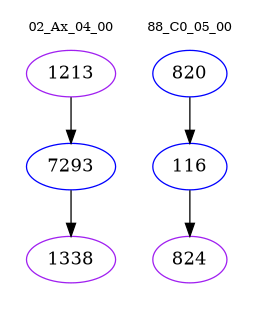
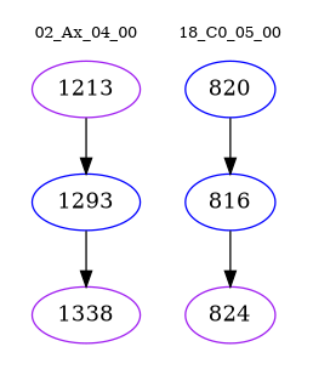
  digraph {
    node [color=purple]
    edge [color=black]
    n1 [label=1213]
-   n2 [color=blue label=7293]
+   n2 [color=blue label=1293]
    n3 [label=1338]
    n4 [color=blue label=820]
-   n5 [color=blue label=116]
+   n5 [color=blue label=816]
    n6 [label=824]
    subgraph cluster_1 {
      color=white
      fontsize=10
      label="02_Ax_04_00"
      n1
      n2
      n3
    }
    subgraph cluster_2 {
      color=white
      fontsize=10
-     label="88_C0_05_00"
+     label="18_C0_05_00"
      n4
      n5
      n6
    }
    n1 -> n2
    n2 -> n3
    n4 -> n5
    n5 -> n6
  }
